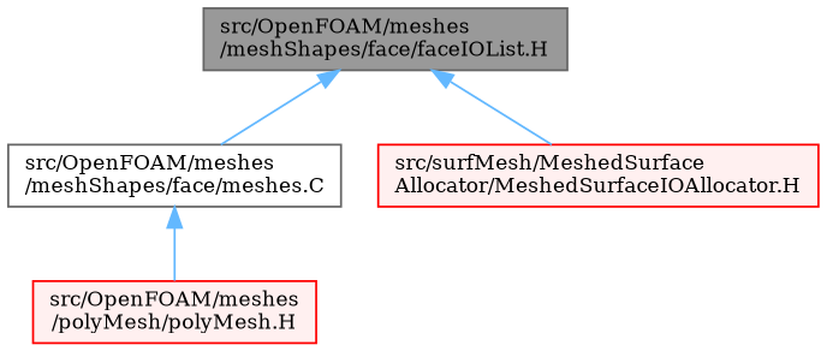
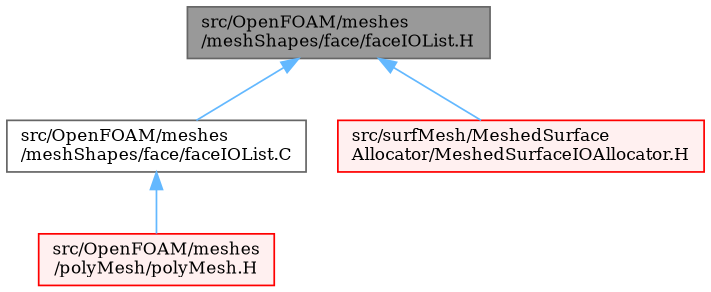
  digraph {
    fontname="DejaVu Serif"
    node [color=red fillcolor="#FFF0F0" fontname="DejaVu Serif" fontsize=10 shape=box style=filled]
    edge [color=steelblue1 dir=back fontname="DejaVu Serif" fontsize=10 labelfontname=Helvetica labelfontsize=10 style=solid]
    n1 [color=gray40 fillcolor=grey60 fontcolor=black height=0.2 label="src/OpenFOAM/meshes\l/meshShapes/face/faceIOList.H" width=0.4]
-   n2 [color=grey40 fillcolor=white height=0.2 label="src/OpenFOAM/meshes\l/meshShapes/face/meshes.C" width=0.4]
+   n2 [color=grey40 fillcolor=white height=0.2 label="src/OpenFOAM/meshes\l/meshShapes/face/faceIOList.C" width=0.4]
    n3 [height=0.2 label="src/surfMesh/MeshedSurface\lAllocator/MeshedSurfaceIOAllocator.H" width=0.4]
    n4 [height=0.2 label="src/OpenFOAM/meshes\l/polyMesh/polyMesh.H" width=0.4]
    n1 -> n2
    n1 -> n3
    n2 -> n4
  }
